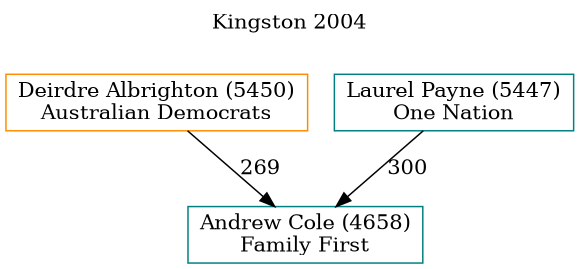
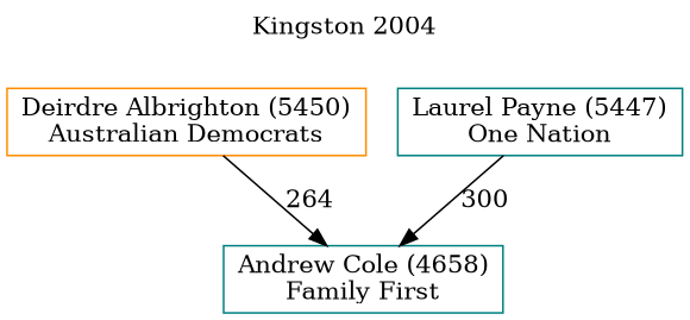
  digraph {
    label="Kingston 2004"
    labelloc=t
    mclimit=10
    node [color=teal shape=box]
    n1 [label="Andrew Cole (4658)\nFamily First"]
    n2 [color=darkorange label="Deirdre Albrighton (5450)\nAustralian Democrats"]
    n3 [label="Laurel Payne (5447)\nOne Nation"]
-   n2 -> n1 [label=269]
+   n2 -> n1 [label=264]
    n3 -> n1 [label=300]
  }
